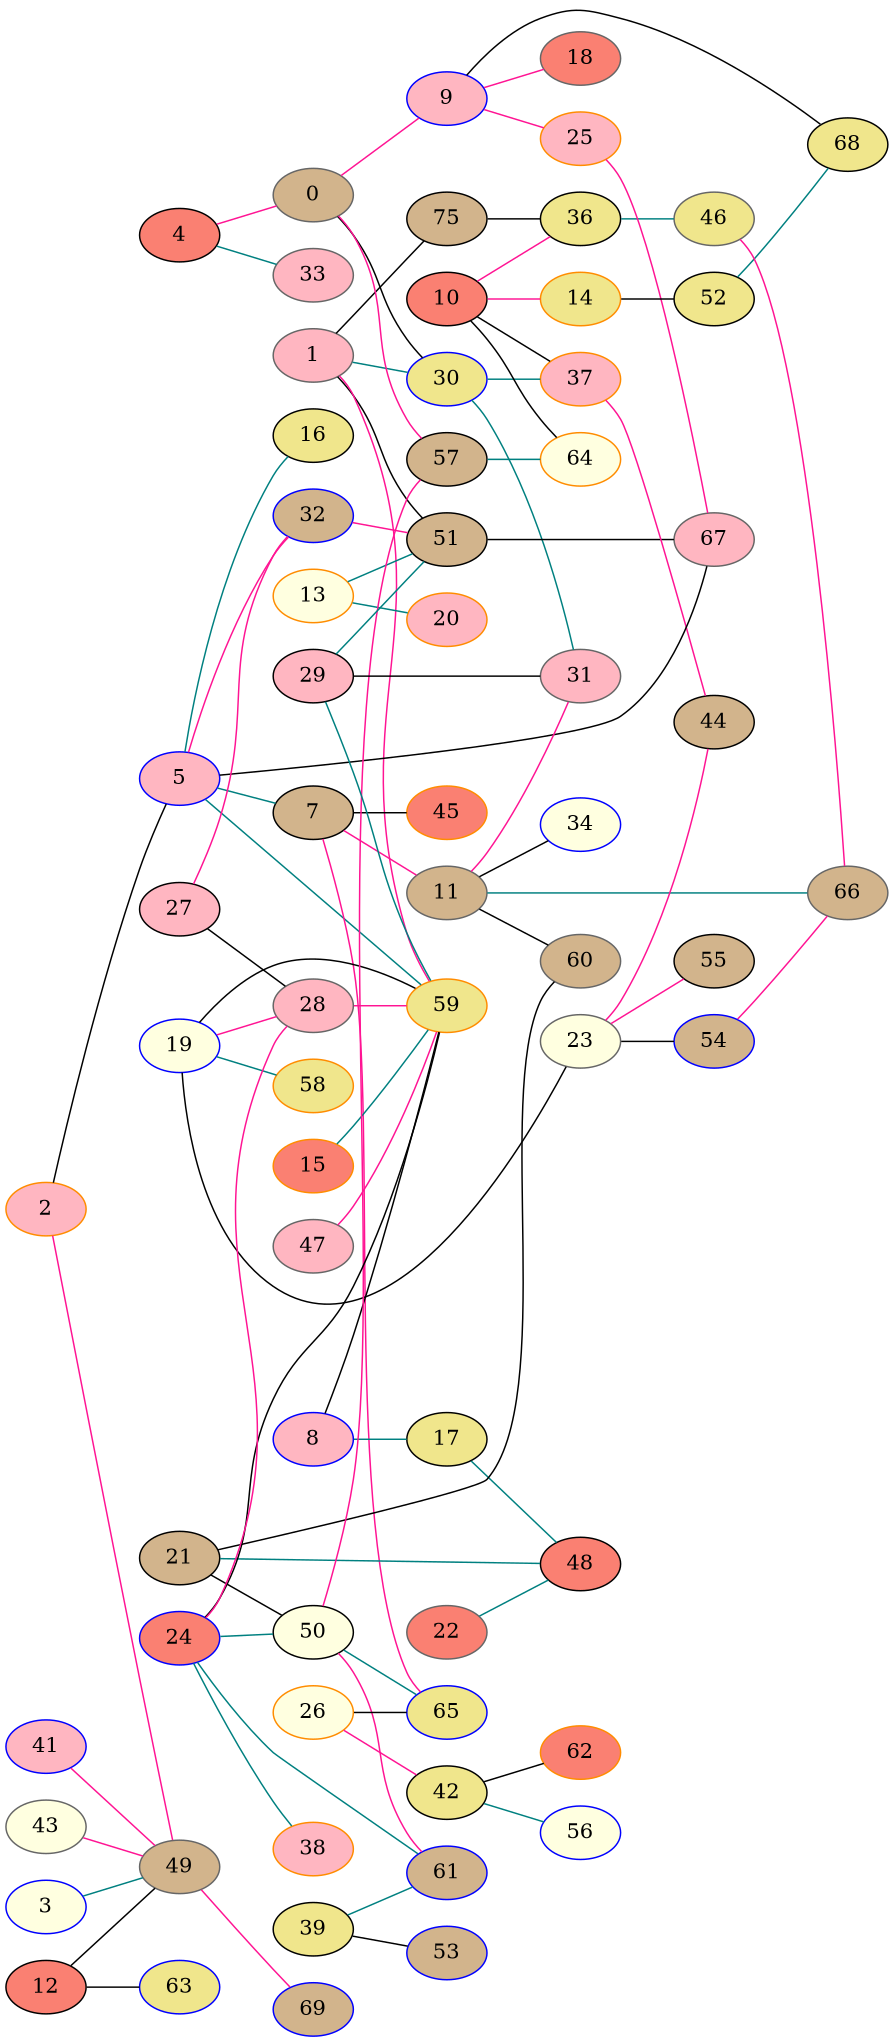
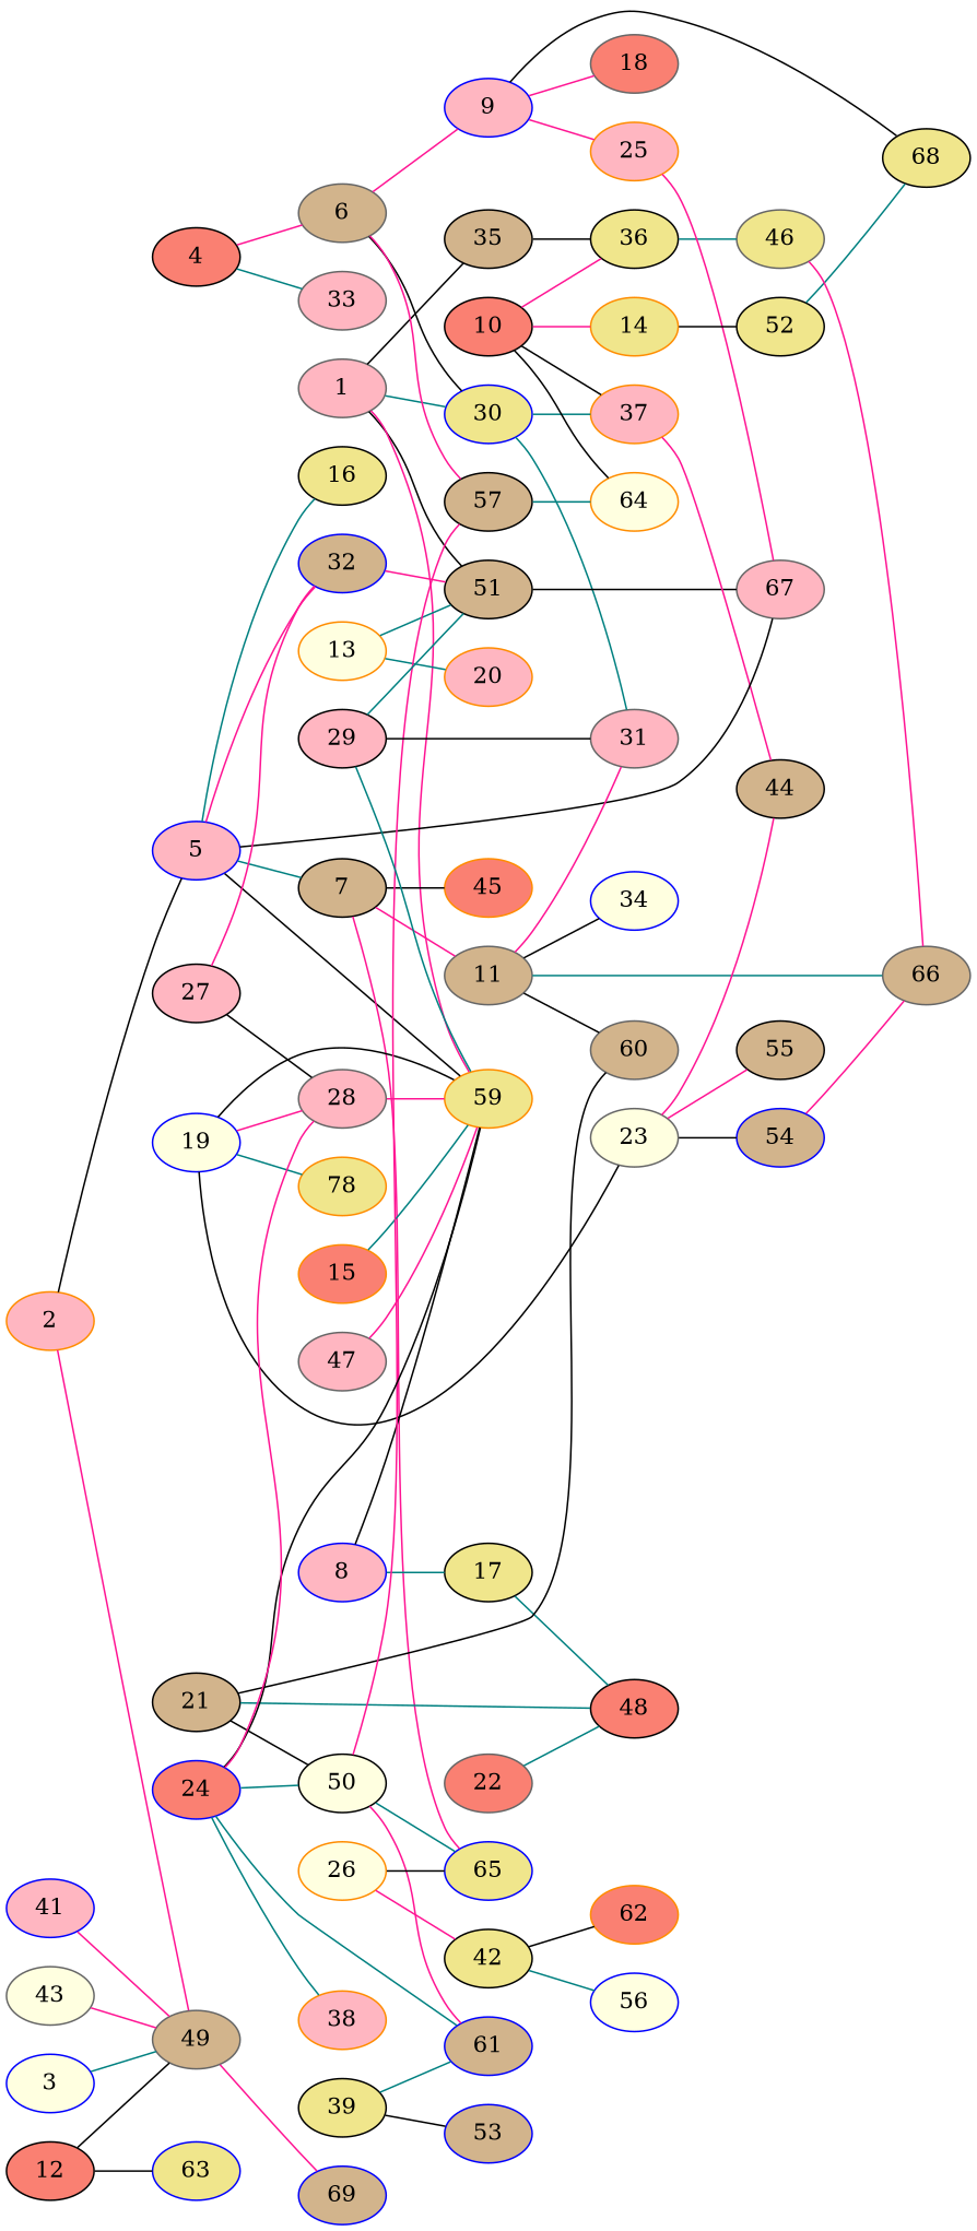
  graph {
    rankdir=LR
    node [color=black fillcolor=lightpink style=filled]
    edge [color=deeppink weight=1.0]
    1 [color=gray40]
    30 [color=blue fillcolor=khaki]
-   35 [fillcolor=tan label=75]
+   35 [fillcolor=tan]
    51 [fillcolor=tan]
    59 [color=darkorange fillcolor=khaki]
    37 [color=darkorange]
    31 [color=gray40]
    36 [fillcolor=khaki]
    67 [color=gray40]
    2 [color=darkorange]
    5 [color=blue]
    49 [color=gray40 fillcolor=tan]
    7 [fillcolor=tan]
    16 [fillcolor=khaki]
    32 [color=blue fillcolor=tan]
    69 [color=blue fillcolor=tan]
    3 [color=blue fillcolor=lightyellow]
    4 [fillcolor=salmon]
-   6 [color=gray40 fillcolor=tan label=0]
+   6 [color=gray40 fillcolor=tan]
    33 [color=gray40]
    9 [color=blue]
    57 [fillcolor=tan]
    11 [color=gray40 fillcolor=tan]
    45 [color=darkorange fillcolor=salmon]
    65 [color=blue fillcolor=khaki]
    18 [color=gray40 fillcolor=salmon]
    25 [color=darkorange]
    68 [fillcolor=khaki]
    64 [color=darkorange fillcolor=lightyellow]
    34 [color=blue fillcolor=lightyellow]
    60 [color=gray40 fillcolor=tan]
    66 [color=gray40 fillcolor=tan]
    8 [color=blue]
    17 [fillcolor=khaki]
    48 [fillcolor=salmon]
    10 [fillcolor=salmon]
    14 [color=darkorange fillcolor=khaki]
    52 [fillcolor=khaki]
    46 [color=gray40 fillcolor=khaki]
    44 [fillcolor=tan]
    12 [fillcolor=salmon]
    63 [color=blue fillcolor=khaki]
    13 [color=darkorange fillcolor=lightyellow]
    20 [color=darkorange]
    15 [color=darkorange fillcolor=salmon]
    39 [fillcolor=khaki]
    61 [color=blue fillcolor=tan]
    53 [color=blue fillcolor=tan]
    19 [color=blue fillcolor=lightyellow]
    23 [color=gray40 fillcolor=lightyellow]
    28 [color=gray40]
-   58 [color=darkorange fillcolor=khaki]
+   58 [color=darkorange fillcolor=khaki label=78]
    54 [color=blue fillcolor=tan]
    55 [fillcolor=tan]
    21 [fillcolor=tan]
    50 [fillcolor=lightyellow]
    22 [color=gray40 fillcolor=salmon]
    24 [color=blue fillcolor=salmon]
    38 [color=darkorange]
    26 [color=darkorange fillcolor=lightyellow]
    42 [fillcolor=khaki]
    56 [color=blue fillcolor=lightyellow]
    62 [color=darkorange fillcolor=salmon]
    27
    29
    41 [color=blue]
    43 [color=gray40 fillcolor=lightyellow]
    47 [color=gray40]
    1 -- 30 [color=teal]
    1 -- 35 [color=black]
    1 -- 51 [color=black]
    1 -- 59
    30 -- 37 [color=teal]
    30 -- 31 [color=teal]
    35 -- 36 [color=black]
    51 -- 67 [color=black]
    37 -- 44
    36 -- 46 [color=teal]
    2 -- 5 [color=black]
    2 -- 49
-   5 -- 59 [color=teal]
+   5 -- 59 [color=black]
    5 -- 67 [color=black]
    5 -- 7 [color=teal]
    5 -- 16 [color=teal]
    5 -- 32
    49 -- 69
    7 -- 11
    7 -- 45 [color=black]
    7 -- 65
    32 -- 51
    3 -- 49 [color=teal]
    4 -- 6
    4 -- 33 [color=teal]
    6 -- 30 [color=black]
    6 -- 9
    6 -- 57
    9 -- 18
    9 -- 25
    9 -- 68 [color=black]
    57 -- 64 [color=teal]
    11 -- 31
    11 -- 34 [color=black]
    11 -- 60 [color=black]
    11 -- 66 [color=teal]
    25 -- 67
    8 -- 59 [color=black]
    8 -- 17 [color=teal]
    17 -- 48 [color=teal]
    10 -- 37 [color=black]
    10 -- 36
    10 -- 64 [color=black]
    10 -- 14
    14 -- 52 [color=black]
    52 -- 68 [color=teal]
    46 -- 66
    12 -- 49 [color=black]
    12 -- 63 [color=black]
    13 -- 51 [color=teal]
    13 -- 20 [color=teal]
    15 -- 59 [color=teal]
    39 -- 61 [color=teal]
    39 -- 53 [color=black]
    19 -- 59 [color=black]
    19 -- 23 [color=black]
    19 -- 28
    19 -- 58 [color=teal]
    23 -- 44
    23 -- 54 [color=black]
    23 -- 55
    28 -- 59
    54 -- 66
    21 -- 60 [color=black]
    21 -- 48 [color=teal]
    21 -- 50 [color=black]
    50 -- 57
    50 -- 65 [color=teal]
    50 -- 61
    22 -- 48 [color=teal]
    24 -- 59 [color=black]
    24 -- 61 [color=teal]
    24 -- 28
    24 -- 50 [color=teal]
    24 -- 38 [color=teal]
    26 -- 65 [color=black]
    26 -- 42
    42 -- 56 [color=teal]
    42 -- 62 [color=black]
    27 -- 32
    27 -- 28 [color=black]
    29 -- 51 [color=teal]
    29 -- 59 [color=teal]
    29 -- 31 [color=black]
    41 -- 49
    43 -- 49
    47 -- 59
  }
